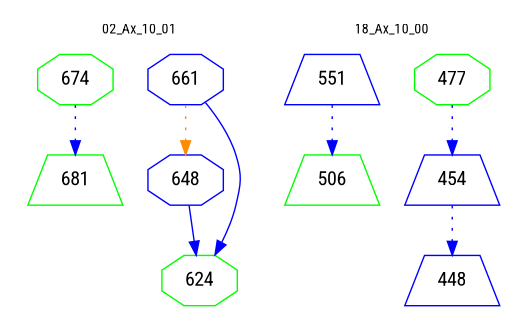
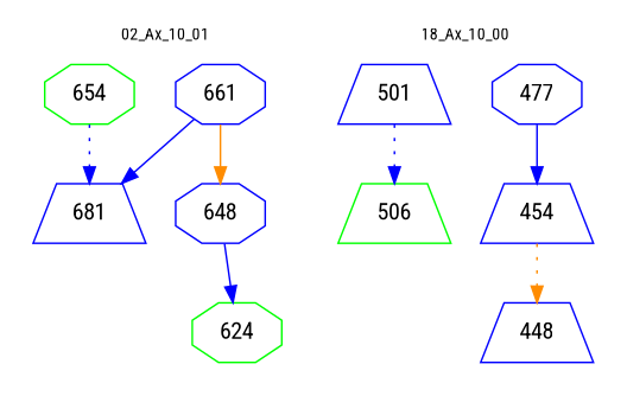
  digraph {
    fontname="Roboto Condensed"
    node [color=blue fontname="Roboto Condensed" shape=octagon]
    edge [color=blue fontname="Roboto Condensed" style=solid]
    n1 [label=661]
    n2 [label=648]
-   n3 [color=green label=681 shape=trapezium]
+   n3 [label=681 shape=trapezium]
    n4 [color=green label=624]
-   n5 [color=green label=674]
-   n6 [color=green label=477]
+   n5 [color=green label=654]
+   n6 [label=477]
    n7 [label=454 shape=trapezium]
-   n8 [label=551 shape=trapezium]
+   n8 [label=501 shape=trapezium]
    n9 [label=448 shape=trapezium]
    n10 [color=green label=506 shape=trapezium]
    subgraph cluster_1 {
      color=white
      fontsize=10
      label="02_Ax_10_01"
      n1
      n2
      n3
      n4
      n5
    }
    subgraph cluster_2 {
      color=white
      fontsize=10
      label="18_Ax_10_00"
      n6
      n7
      n8
      n9
      n10
    }
-   n1 -> n2 [color=darkorange style=dotted]
-   n1 -> n4
+   n1 -> n2 [color=darkorange]
+   n1 -> n3
    n2 -> n4
    n5 -> n3 [style=dotted]
-   n6 -> n7 [style=dotted]
-   n7 -> n9 [style=dotted]
+   n6 -> n7
+   n7 -> n9 [color=darkorange style=dotted]
    n8 -> n10 [style=dotted]
  }
